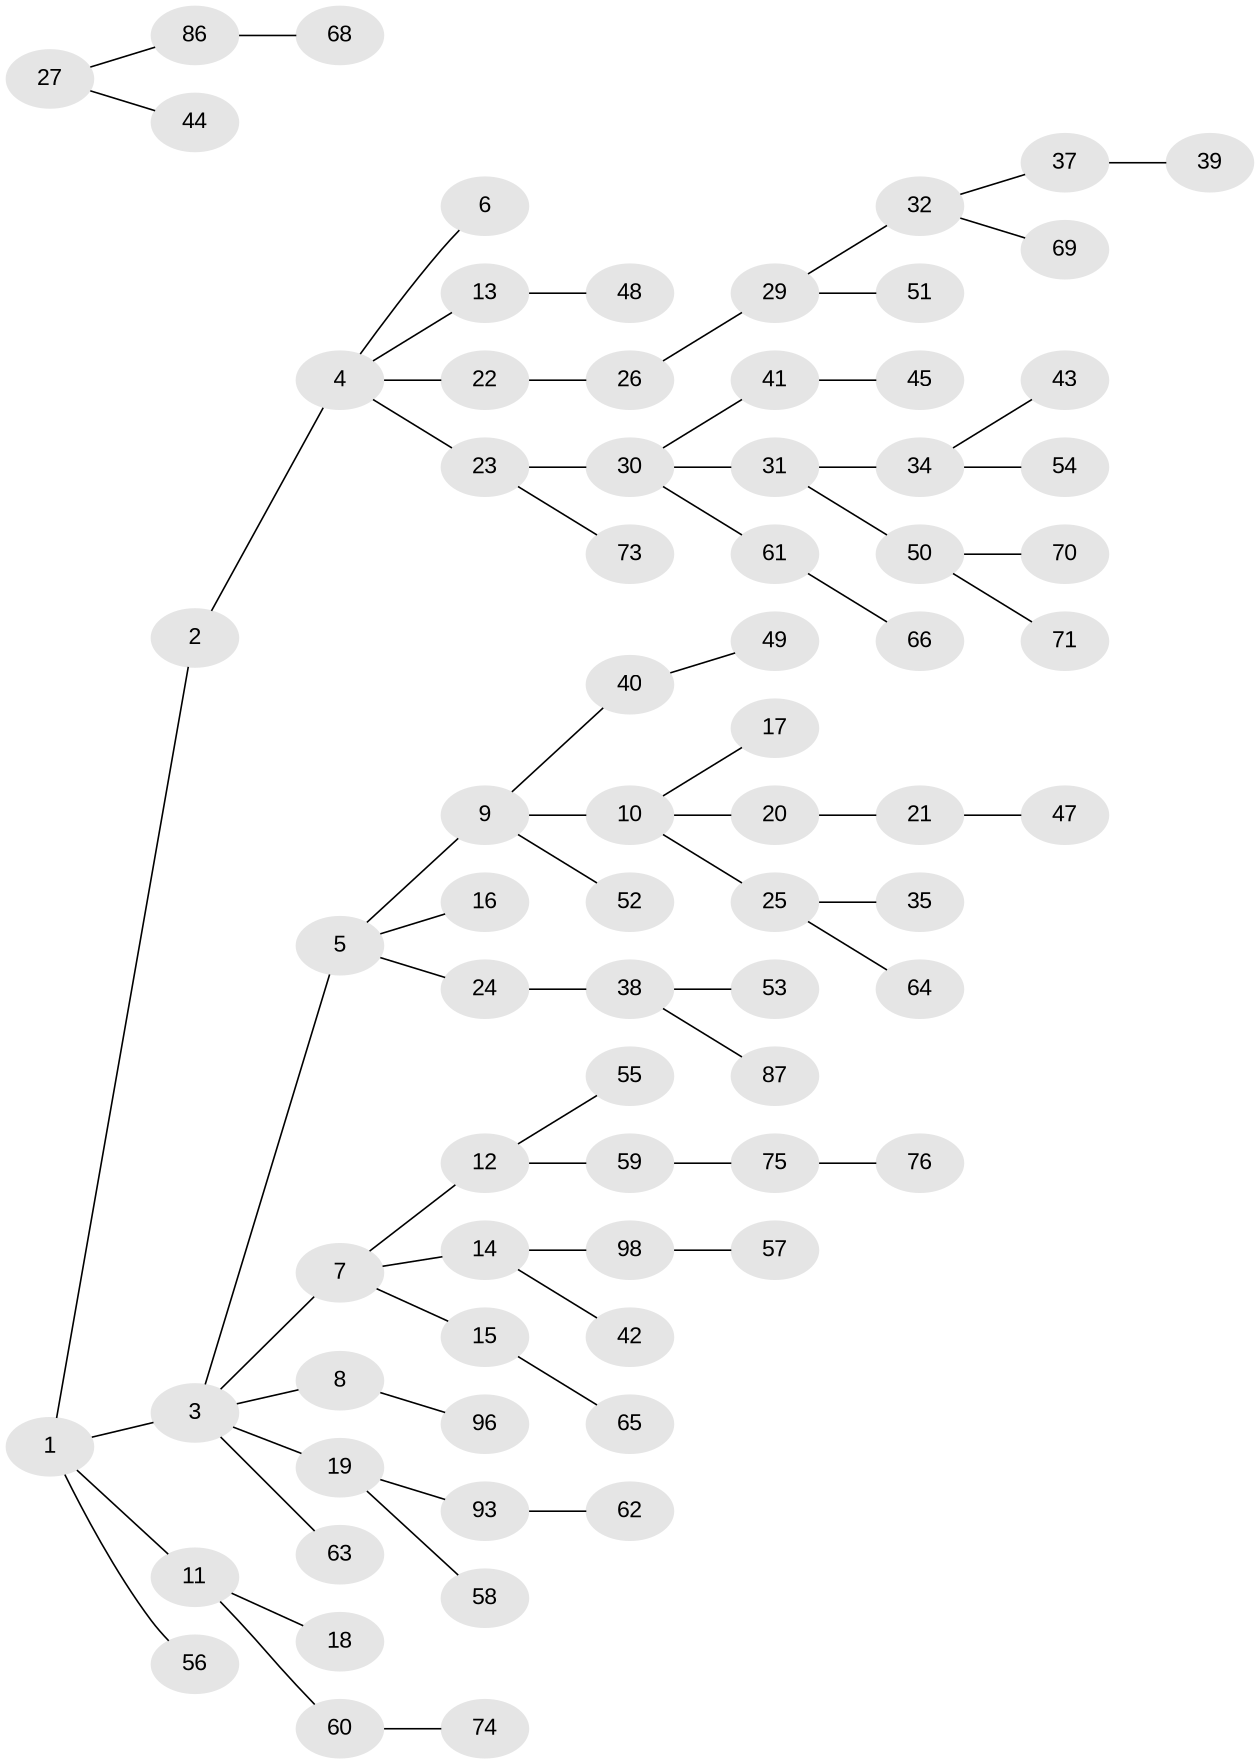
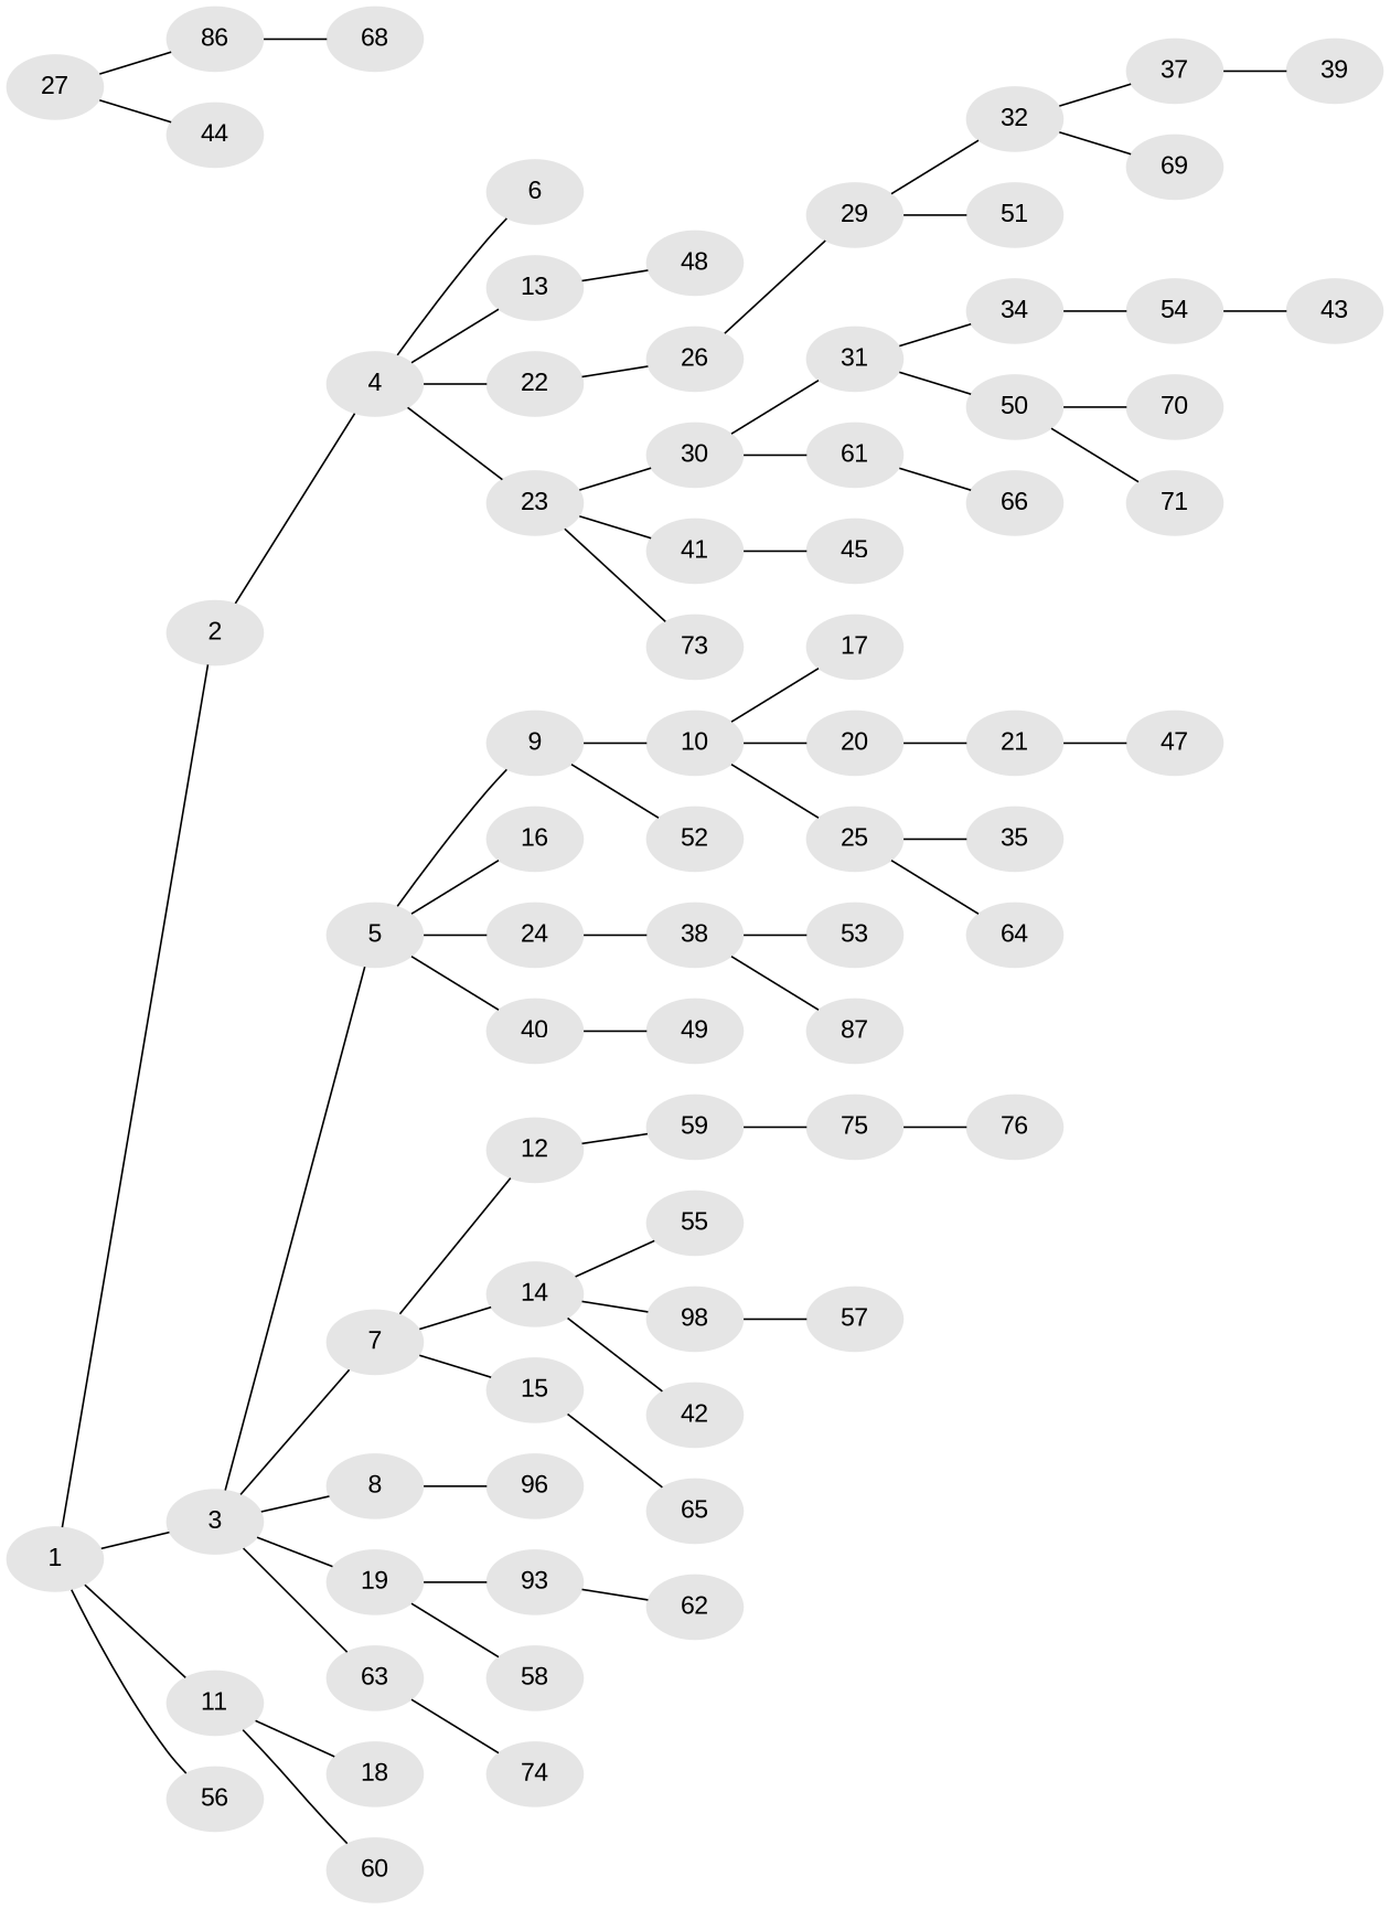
  graph {
    fontname="Liberation Sans"
    rankdir=LR
    node [color=gray90 fontname="Liberation Sans" style=filled]
    edge [fontname="Liberation Sans"]
    1
    2
    3
    11
    56
    4
    5
    7
    8
    19
    63
    18
    60
    6
    13
    22
    23
    9
    16
    24
    40
    12
    14
    15
    n25 [label=96]
    n26 [label=93]
    58
    n28 [label=86]
    27
    44
    48
    26
    30
    41
    73
    10
    52
    38
    49
    55
    59
    n42 [label=98]
    42
    65
    17
    20
    25
    21
    35
    64
    74
    75
    57
    62
    47
    29
    31
    61
    45
    53
    n61 [label=87]
    32
    51
    68
    37
    69
    34
    50
    66
    43
    54
    70
    71
    39
    76
    1 -- 2
    1 -- 3
    1 -- 11
    1 -- 56
    2 -- 4
    3 -- 5
    3 -- 7
    3 -- 8
    3 -- 19
    3 -- 63
    11 -- 18
    11 -- 60
    4 -- 6
    4 -- 13
    4 -- 22
    4 -- 23
    5 -- 9
    5 -- 16
    5 -- 24
-   9 -- 40
+   5 -- 40
    7 -- 12
    7 -- 14
    7 -- 15
    8 -- n25
    19 -- n26
    19 -- 58
-   60 -- 74
+   63 -- 74
    13 -- 48
    22 -- 26
    23 -- 30
-   30 -- 41
+   23 -- 41
    23 -- 73
    9 -- 10
    9 -- 52
    24 -- 38
    40 -- 49
-   12 -- 55
+   14 -- 55
    12 -- 59
    14 -- n42
    14 -- 42
    15 -- 65
    n26 -- 62
    n28 -- 68
    27 -- n28
    27 -- 44
    26 -- 29
    30 -- 31
    30 -- 61
    41 -- 45
    10 -- 17
    10 -- 20
    10 -- 25
    38 -- 53
    38 -- n61
    59 -- 75
    n42 -- 57
    20 -- 21
    25 -- 35
    25 -- 64
    21 -- 47
    75 -- 76
    29 -- 32
    29 -- 51
    31 -- 34
    31 -- 50
    61 -- 66
    32 -- 37
    32 -- 69
    37 -- 39
-   34 -- 43
+   54 -- 43
    34 -- 54
    50 -- 70
    50 -- 71
  }
